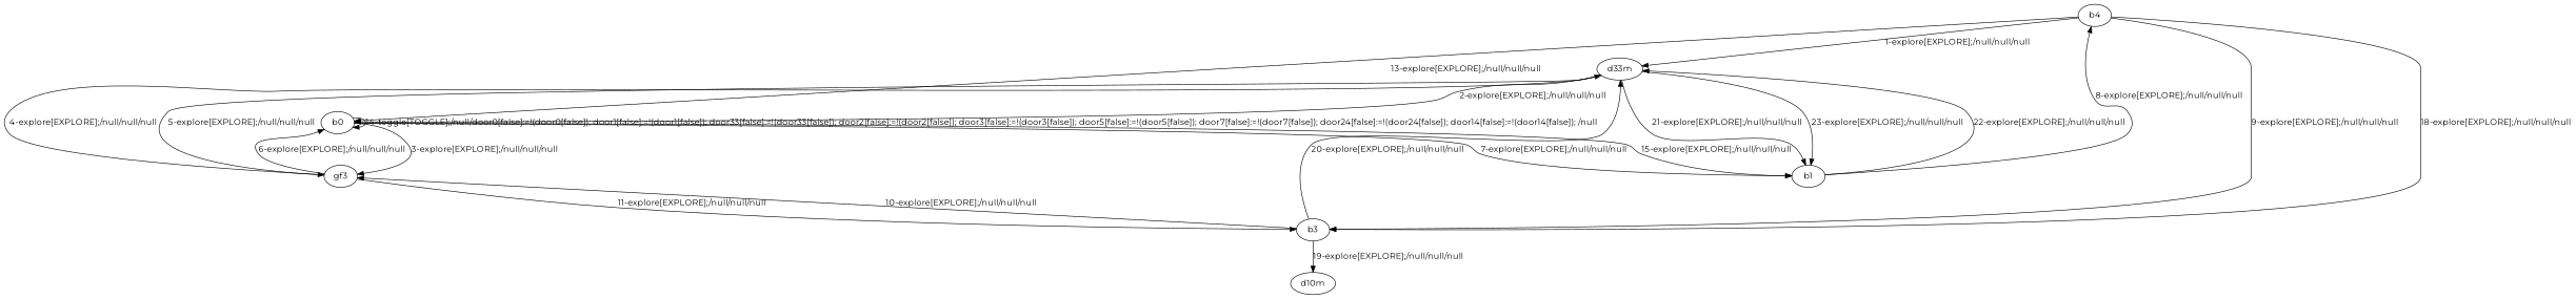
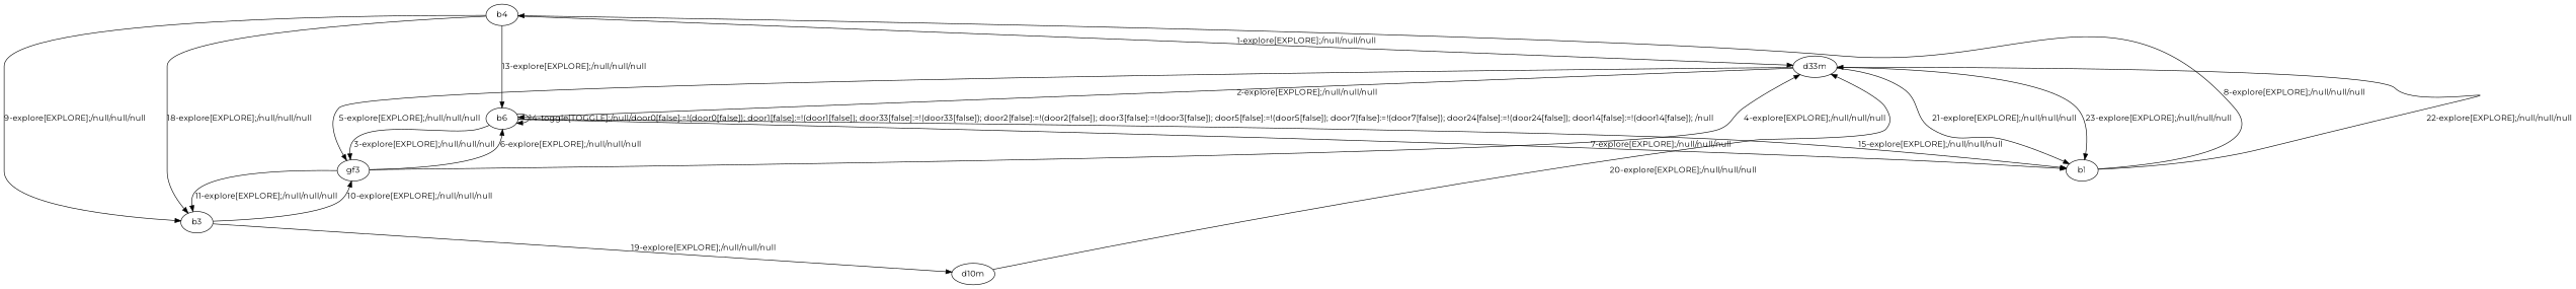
  digraph {
    fontname=Montserrat
    node [fontname=Montserrat]
    edge [fontname=Montserrat]
    b4
    d33m
-   b0
+   b0 [label=b6]
    b3
    gf3
    b1
    d10m
    b4 -> d33m [label="1-explore[EXPLORE];/null/null/null"]
    b4 -> b0 [label="13-explore[EXPLORE];/null/null/null"]
    b4 -> b3 [label="9-explore[EXPLORE];/null/null/null"]
    b4 -> b3 [label="18-explore[EXPLORE];/null/null/null"]
    d33m -> b0 [label="2-explore[EXPLORE];/null/null/null"]
    d33m -> gf3 [label="5-explore[EXPLORE];/null/null/null"]
    d33m -> b1 [label="21-explore[EXPLORE];/null/null/null"]
    d33m -> b1 [label="23-explore[EXPLORE];/null/null/null"]
    b0 -> b0 [label="14-toggle[TOGGLE];/null/door0[false]:=!(door0[false]); door1[false]:=!(door1[false]); door33[false]:=!(door33[false]); door2[false]:=!(door2[false]); door3[false]:=!(door3[false]); door5[false]:=!(door5[false]); door7[false]:=!(door7[false]); door24[false]:=!(door24[false]); door14[false]:=!(door14[false]); /null"]
    b0 -> gf3 [label="3-explore[EXPLORE];/null/null/null"]
    b0 -> b1 [label="7-explore[EXPLORE];/null/null/null"]
    b0 -> b1 [label="15-explore[EXPLORE];/null/null/null"]
    b3 -> gf3 [label="10-explore[EXPLORE];/null/null/null"]
    b3 -> d10m [label="19-explore[EXPLORE];/null/null/null"]
    gf3 -> d33m [label="4-explore[EXPLORE];/null/null/null"]
    gf3 -> b0 [label="6-explore[EXPLORE];/null/null/null"]
    gf3 -> b3 [label="11-explore[EXPLORE];/null/null/null"]
    b1 -> b4 [label="8-explore[EXPLORE];/null/null/null"]
    b1 -> d33m [label="22-explore[EXPLORE];/null/null/null"]
-   b3 -> d33m [label="20-explore[EXPLORE];/null/null/null"]
+   d10m -> d33m [label="20-explore[EXPLORE];/null/null/null"]
  }
